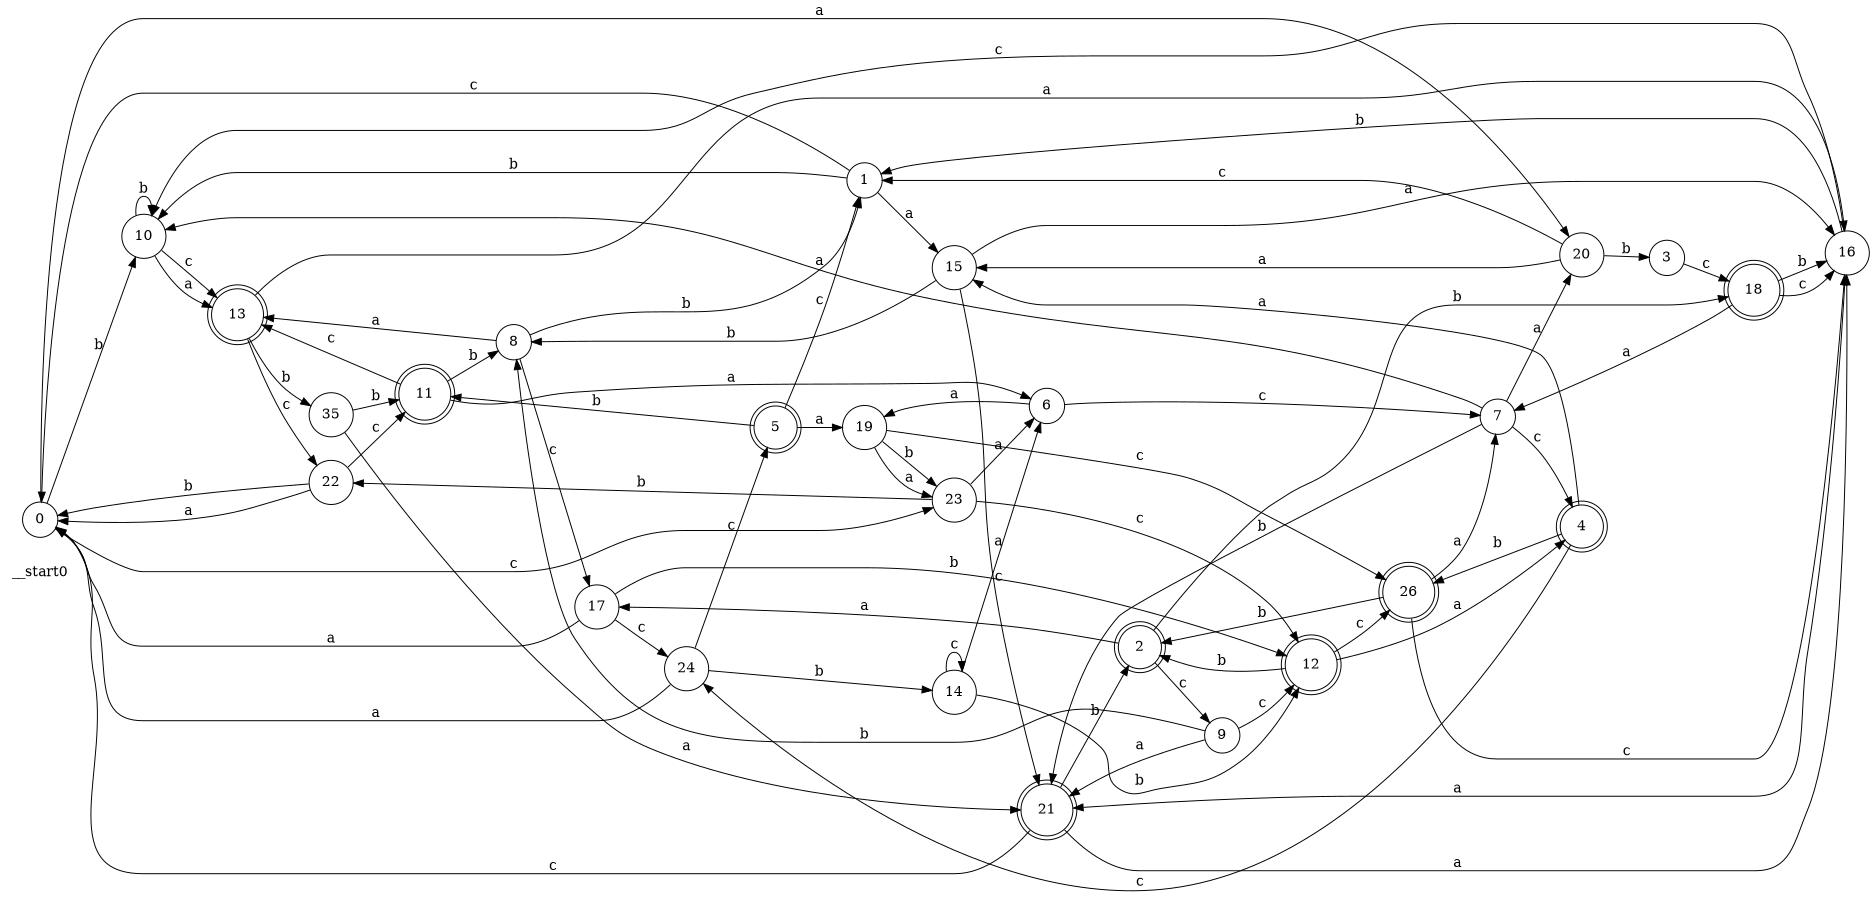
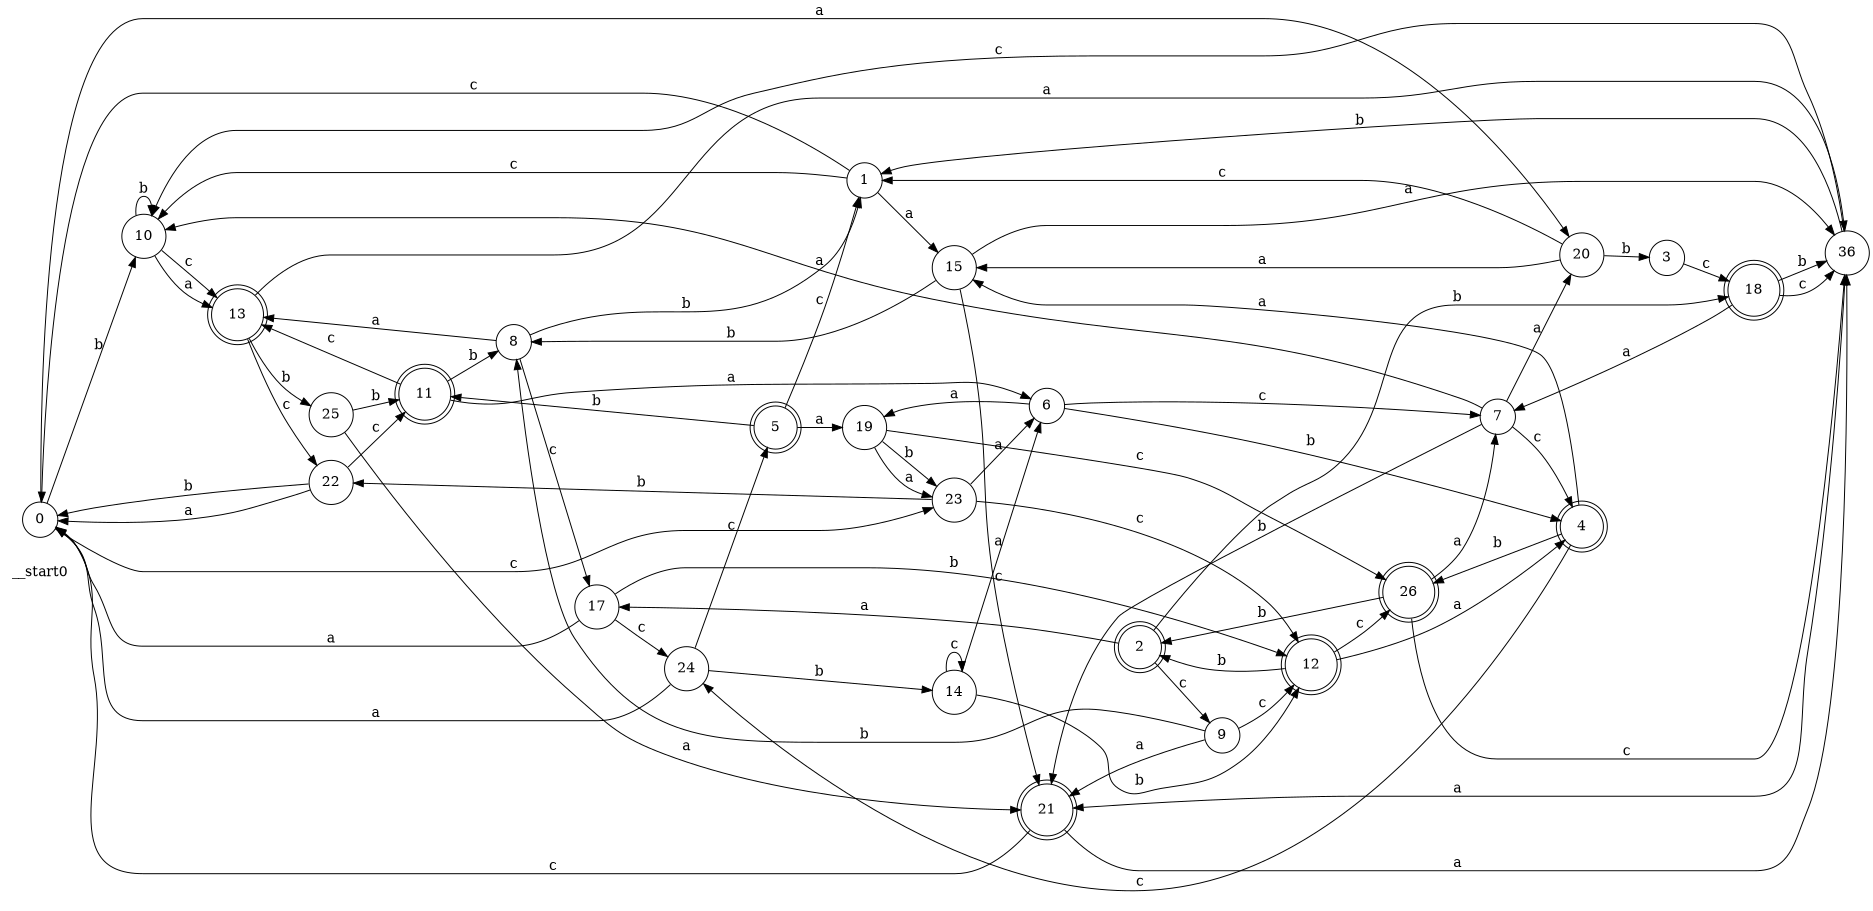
  digraph {
    rankdir=LR
    node [shape=circle color=black fillcolor=white style=filled]
    __start0 [shape=none color="" fillcolor="" style=""]
    n2 [label=0]
    n3 [label=10]
    n4 [label=20]
    n5 [label=23]
    n6 [label=13 shape=doublecircle style="rounded,filled"]
    n7 [label=1]
    n8 [label=15]
    n9 [label=3]
    n10 [label=6]
    n11 [label=12 shape=doublecircle style="rounded,filled"]
    n12 [label=22]
    n13 [label=21 shape=doublecircle style="rounded,filled"]
    n14 [label=8]
-   n15 [label=16]
+   n15 [label=36]
    n16 [label=2 shape=doublecircle style="rounded,filled"]
    n17 [label=9]
    n18 [label=17]
    n19 [label=18 shape=doublecircle style="rounded,filled"]
    n20 [label=24]
    n21 [label=7]
    n22 [label=14]
    n23 [label=4 shape=doublecircle style="rounded,filled"]
    n24 [label=26 shape=doublecircle style="rounded,filled"]
    n25 [label=5 shape=doublecircle style="rounded,filled"]
    n26 [label=11 shape=doublecircle style="rounded,filled"]
    n27 [label=19]
-   n28 [label=35]
+   n28 [label=25]
    n2 -> n3 [label=b]
    n2 -> n4 [label=a]
    n2 -> n5 [label=c]
    n3 -> n3 [label=b]
    n3 -> n6 [label=a]
    n3 -> n6 [label=c]
    n4 -> n7 [label=c]
    n4 -> n8 [label=a]
    n4 -> n9 [label=b]
    n5 -> n10 [label=a]
    n5 -> n11 [label=c]
    n5 -> n12 [label=b]
    n6 -> n12 [label=c]
    n6 -> n15 [label=a]
    n6 -> n28 [label=b]
    n7 -> n2 [label=c]
-   n7 -> n3 [label=b]
+   n7 -> n3 [label=c]
    n7 -> n8 [label=a]
    n8 -> n13 [label=c]
    n8 -> n14 [label=b]
    n8 -> n15 [label=a]
    n9 -> n19 [label=c]
    n10 -> n21 [label=c]
+   n10 -> n23 [label=b]
    n10 -> n27 [label=a]
    n11 -> n16 [label=b]
    n11 -> n23 [label=a]
    n11 -> n24 [label=c]
    n12 -> n2 [label=a]
    n12 -> n2 [label=b]
    n12 -> n26 [label=c]
    n13 -> n2 [label=c]
    n13 -> n15 [label=a]
-   n13 -> n16 [label=b]
    n14 -> n6 [label=a]
    n14 -> n7 [label=b]
    n14 -> n18 [label=c]
    n15 -> n3 [label=c]
    n15 -> n7 [label=b]
    n15 -> n13 [label=a]
    n16 -> n17 [label=c]
    n16 -> n18 [label=a]
    n16 -> n19 [label=b]
    n17 -> n11 [label=c]
    n17 -> n13 [label=a]
    n17 -> n14 [label=b]
    n18 -> n2 [label=a]
    n18 -> n11 [label=b]
    n18 -> n20 [label=c]
    n19 -> n15 [label=b]
    n19 -> n15 [label=c]
    n19 -> n21 [label=a]
    n20 -> n2 [label=a]
    n20 -> n22 [label=b]
    n20 -> n25 [label=c]
    n21 -> n3 [label=a]
    n21 -> n4 [label=a]
    n21 -> n13 [label=b]
    n21 -> n23 [label=c]
    n22 -> n10 [label=a]
    n22 -> n11 [label=b]
    n22 -> n22 [label=c]
    n23 -> n8 [label=a]
    n23 -> n20 [label=c]
    n23 -> n24 [label=b]
    n24 -> n15 [label=c]
    n24 -> n16 [label=b]
    n24 -> n21 [label=a]
    n25 -> n7 [label=c]
    n25 -> n26 [label=b]
    n25 -> n27 [label=a]
    n26 -> n6 [label=c]
    n26 -> n10 [label=a]
    n26 -> n14 [label=b]
    n27 -> n5 [label=a]
    n27 -> n5 [label=b]
    n27 -> n24 [label=c]
    n28 -> n13 [label=a]
    n28 -> n26 [label=b]
  }
